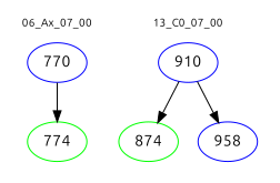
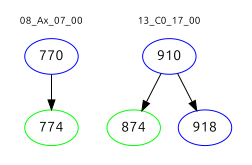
  digraph {
    fontname=Ubuntu
    node [color=blue fontname=Ubuntu]
    edge [color=black fontname=Ubuntu]
    n1 [label=770]
    n2 [color=green label=774]
    n3 [label=910]
    n4 [color=green label=874]
-   n5 [label=958]
+   n5 [label=918]
    subgraph cluster_1 {
      color=white
      fontsize=10
-     label="06_Ax_07_00"
+     label="08_Ax_07_00"
      n1
      n2
    }
    subgraph cluster_2 {
      color=white
      fontsize=10
-     label="13_C0_07_00"
+     label="13_C0_17_00"
      n3
      n4
      n5
    }
    n1 -> n2
    n3 -> n4
    n3 -> n5
  }
